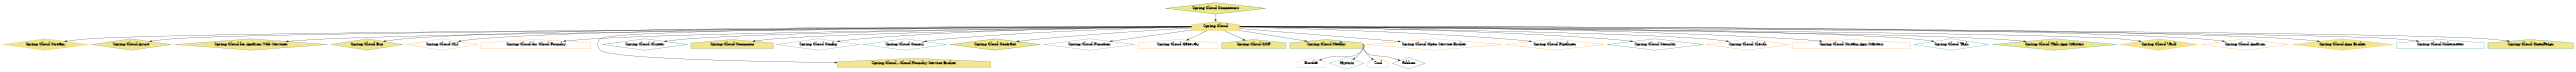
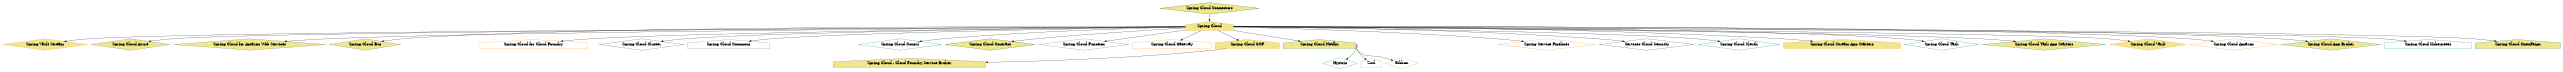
  digraph {
    rankdir=TB
    node [color=darkorange fillcolor=white fontsize=18 shape=diamond style=filled]
    n1 [fillcolor=khaki label="Spring Cloud" shape=house]
-   n2 [fillcolor=khaki label="Spring Cloud Stream"]
+   n2 [fillcolor=khaki label="Spring Vault Stream"]
    n3 [color=gray40 fillcolor=khaki label="Spring Cloud Azure"]
    n4 [color=gray40 fillcolor=khaki label="Spring Cloud for Amazon Web Services"]
    n5 [color=gray40 fillcolor=khaki label="Spring Cloud Bus"]
-   n6 [label="Spring Cloud CLI"]
    n7 [label="Spring Cloud for Cloud Foundry" shape=house]
    n8 [color=gray40 fillcolor=khaki label="Spring Cloud - Cloud Foundry Service Broker" shape=house]
    n9 [color=darkgreen label="Spring Cloud Cluster"]
-   n10 [color=gray40 fillcolor=khaki label="Spring Cloud Commons" shape=house]
-   n11 [color=gray40 label="Spring Cloud Config"]
+   n10 [color=gray40 label="Spring Cloud Commons" shape=house]
    n12 [color=teal label="Spring Cloud Consul"]
    n13 [color=darkgreen fillcolor=khaki label="Spring Cloud Contract"]
    n14 [color=gray40 label="Spring Cloud Function"]
    n15 [label="Spring Cloud Gateway" shape=house]
-   n16 [color=teal fillcolor=khaki label="Spring Cloud GCP" shape=house]
+   n16 [fillcolor=khaki label="Spring Cloud GCP" shape=house]
    n17 [color=teal fillcolor=khaki label="Spring Cloud Netflix" shape=house]
-   n18 [label="Spring Cloud Open Service Broker"]
-   n19 [label="Spring Cloud Pipelines"]
-   n20 [color=darkgreen label="Spring Cloud Security"]
-   n21 [label="Spring Cloud Sleuth"]
-   n22 [label="Spring Cloud Stream App Starters" shape=house]
+   n19 [label="Spring Service Pipelines"]
+   n20 [color=darkgreen label="Services Cloud Security"]
+   n21 [color=teal label="Spring Cloud Sleuth"]
+   n22 [fillcolor=khaki label="Spring Cloud Stream App Starters" shape=house]
    n23 [color=teal label="Spring Cloud Task"]
    n24 [color=teal fillcolor=khaki label="Spring Cloud Task App Starters"]
    n25 [fillcolor=khaki label="Spring Cloud Vault"]
    n26 [label="Spring Cloud Amazon"]
-   n27 [fillcolor=khaki label="Spring Cloud App Broker"]
+   n27 [color=teal fillcolor=khaki label="Spring Cloud App Broker"]
    n28 [color=teal label="Spring Cloud Kubernetes" shape=house]
    n29 [color=teal fillcolor=khaki label="Spring Cloud OpenFeign" shape=house]
    n30 [color=darkgreen fillcolor=khaki label="Spring Cloud Connectors"]
-   n31 [label=Eureka shape=house]
    n32 [color=teal label=Hystrix]
    n33 [label=Zuul shape=house]
-   n34 [color=darkgreen label=Ribbon]
+   n34 [label=Ribbon]
    n1 -> n2
    n1 -> n3
    n1 -> n4
    n1 -> n5
-   n1 -> n6
    n1 -> n7
-   n1 -> n8
+   n16 -> n8
    n1 -> n9
    n1 -> n10
-   n1 -> n11
    n1 -> n12
    n1 -> n13
    n1 -> n14
    n1 -> n15
    n1 -> n16
    n1 -> n17
-   n1 -> n18
    n1 -> n19
    n1 -> n20
    n1 -> n21
    n1 -> n22
    n1 -> n23
    n1 -> n24
    n1 -> n25
    n1 -> n26
    n1 -> n27
    n1 -> n28
    n1 -> n29
-   n17 -> n31 [tailport=e]
    n17 -> n32 [tailport=e]
    n17 -> n33 [tailport=e]
    n17 -> n34 [tailport=e]
    n30 -> n1
  }
